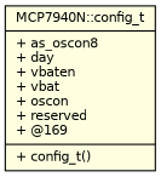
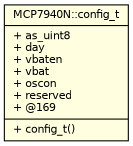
  digraph {
-   n1 [color=black fillcolor=lightyellow fontcolor=black fontname=Helvetica fontsize=10 height=0.2 label="{MCP7940N::config_t\n|+ as_oscon8\l+ day\l+ vbaten\l+ vbat\l+ oscon\l+ reserved\l+ @169\l|+ config_t()\l}" shape=record style=filled width=0.4]
+   n1 [color=black fillcolor=lightyellow fontcolor=black fontname=Helvetica fontsize=10 height=0.2 label="{MCP7940N::config_t\n|+ as_uint8\l+ day\l+ vbaten\l+ vbat\l+ oscon\l+ reserved\l+ @169\l|+ config_t()\l}" shape=record style=filled width=0.4]
  }
